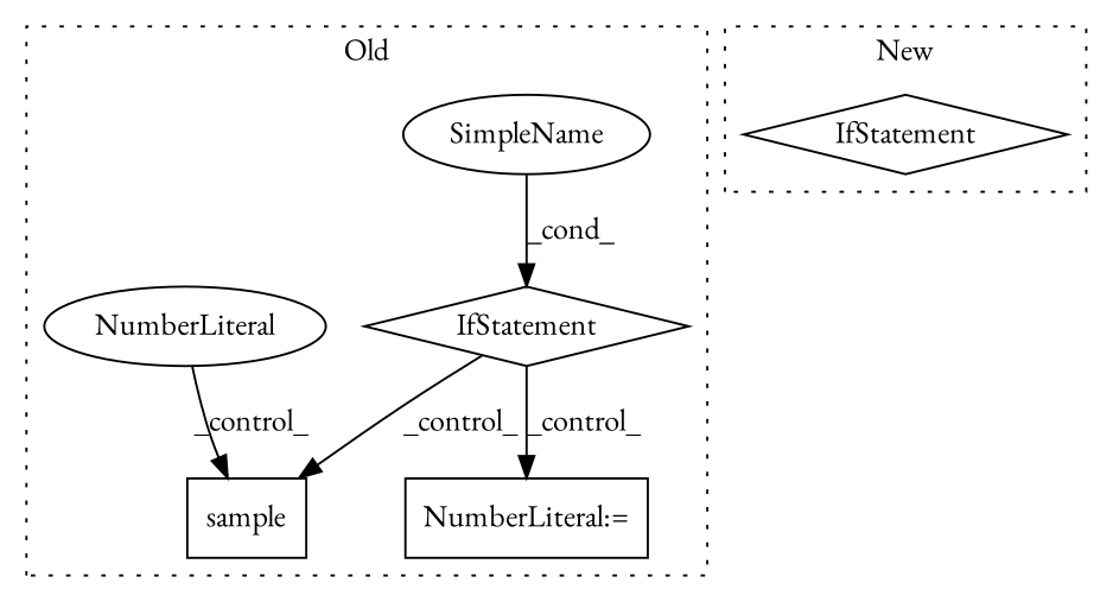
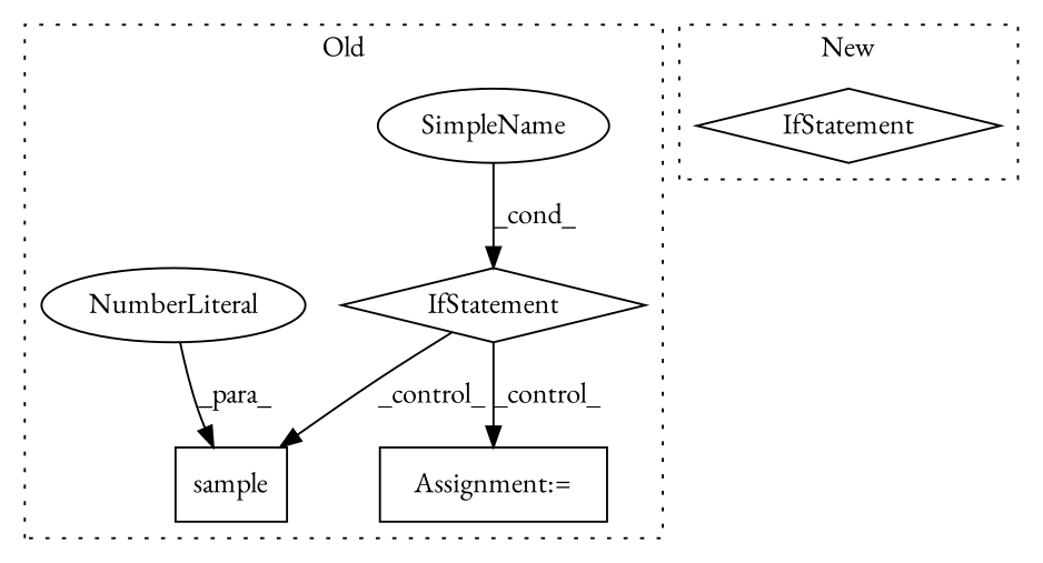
  digraph {
    fontname="EB Garamond"
    node [a=25 fontname="EB Garamond" l="4,2" shape=box]
    edge [fontname="EB Garamond"]
    n1 [a=32 l="7,1" label=sample s="4243,4273"]
-   n2 [a=7 l="57,2" label="NumberLiteral:=" s="4145,4274"]
+   n2 [a=7 l="57,2" label="Assignment:=" s="4145,4274"]
    n3 [label=IfStatement s="4101,4112" shape=diamond]
    n4 [a=42 l=7 label=SimpleName s=4105 shape=ellipse]
    n5 [a=34 l=2 label=NumberLiteral s=4271 shape=ellipse]
    n6 [label=IfStatement s="4068,4110" shape=diamond]
    subgraph cluster_1 {
      label=Old
      style=dotted
      n1
      n2
      n3
      n4
      n5
    }
    subgraph cluster_2 {
      label=New
      style=dotted
      n6
    }
    n3 -> n1 [label=_control_]
    n3 -> n2 [label=_control_]
    n4 -> n3 [label=_cond_]
-   n5 -> n1 [label=_control_]
+   n5 -> n1 [label=_para_]
  }
